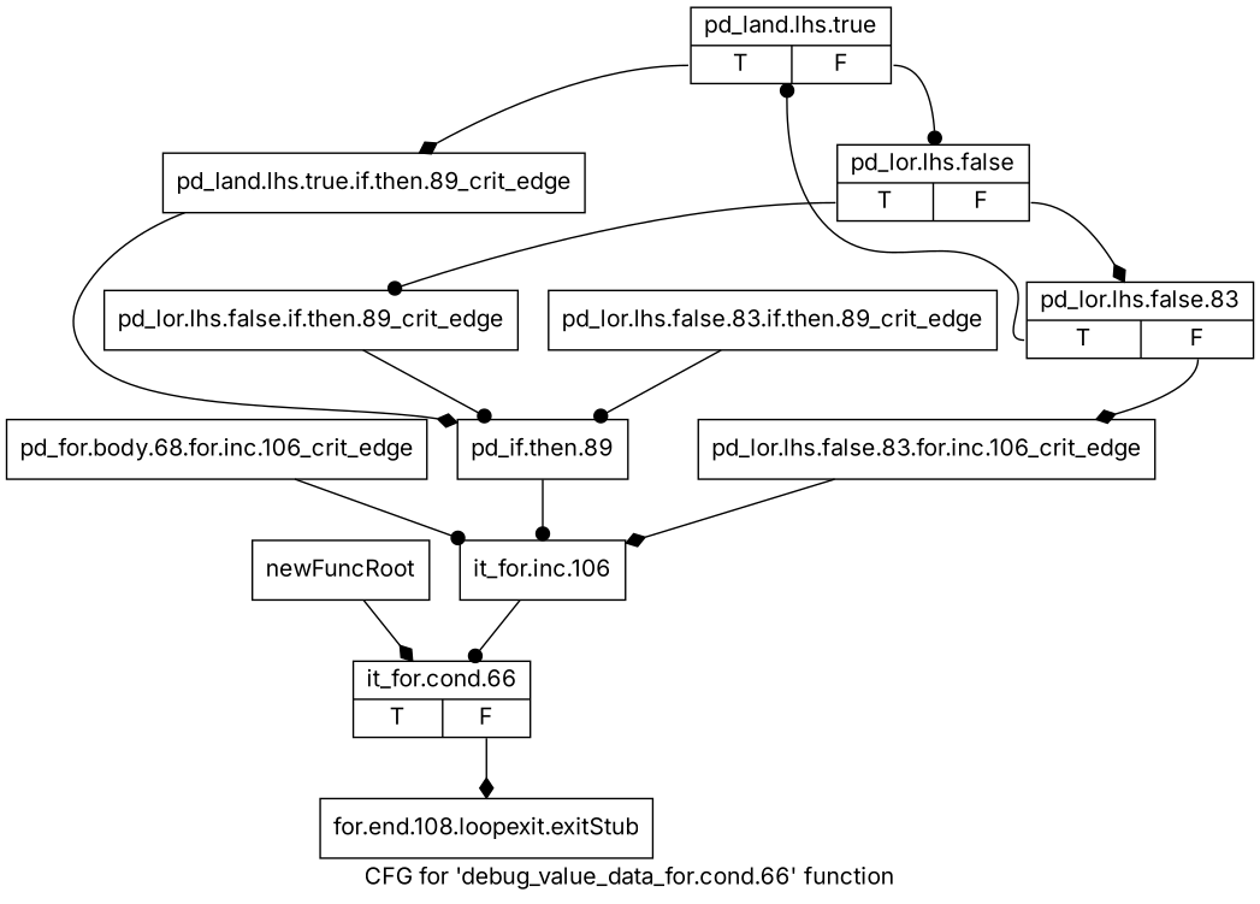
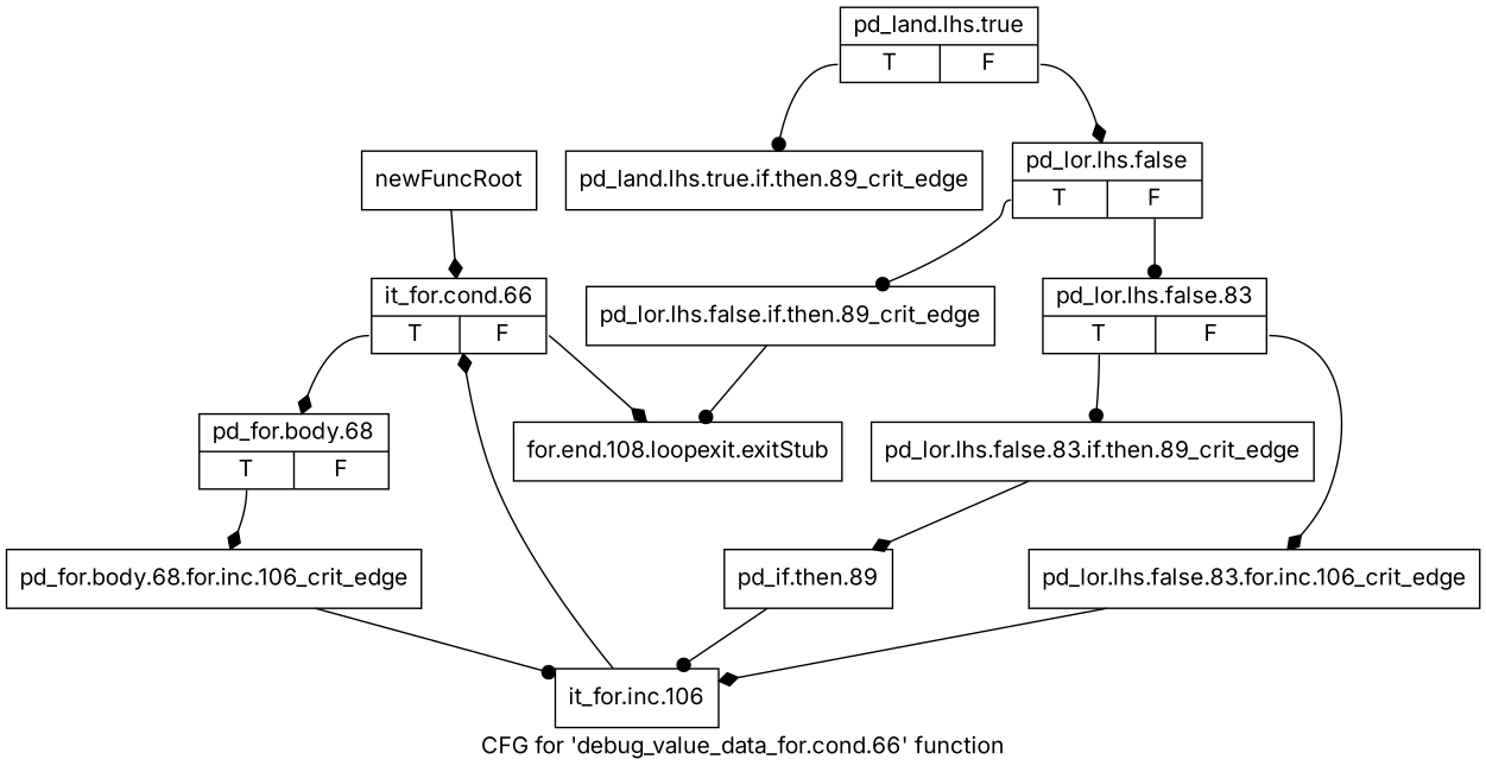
  digraph {
    fontname=Inter
    label="CFG for 'debug_value_data_for.cond.66' function"
    node [fontname=Inter shape=record]
    edge [arrowhead=diamond fontname=Inter]
    n1 [label="{newFuncRoot}"]
    n2 [label="{it_for.cond.66|{<s0>T|<s1>F}}"]
    n3 [label="{for.end.108.loopexit.exitStub}"]
+   n4 [label="{pd_for.body.68|{<s0>T|<s1>F}}"]
    n5 [label="{pd_for.body.68.for.inc.106_crit_edge}"]
    n6 [label="{it_for.inc.106}"]
    n7 [label="{pd_land.lhs.true|{<s0>T|<s1>F}}"]
    n8 [label="{pd_land.lhs.true.if.then.89_crit_edge}"]
    n9 [label="{pd_lor.lhs.false|{<s0>T|<s1>F}}"]
    n10 [label="{pd_if.then.89}"]
    n11 [label="{pd_lor.lhs.false.if.then.89_crit_edge}"]
    n12 [label="{pd_lor.lhs.false.83|{<s0>T|<s1>F}}"]
    n13 [label="{pd_lor.lhs.false.83.if.then.89_crit_edge}"]
    n14 [label="{pd_lor.lhs.false.83.for.inc.106_crit_edge}"]
    n1 -> n2
    n2 -> n3 [tailport=s1]
+   n2 -> n4 [tailport=s0]
+   n4 -> n5 [tailport=s0]
    n5 -> n6 [arrowhead=dot]
-   n6 -> n2 [arrowhead=dot]
-   n7 -> n8 [tailport=s0]
-   n7 -> n9 [arrowhead=dot tailport=s1]
-   n8 -> n10
+   n6 -> n2
+   n7 -> n8 [arrowhead=dot tailport=s0]
+   n7 -> n9 [tailport=s1]
    n9 -> n11 [arrowhead=dot tailport=s0]
-   n9 -> n12 [tailport=s1]
+   n9 -> n12 [arrowhead=dot tailport=s1]
    n10 -> n6 [arrowhead=dot]
-   n11 -> n10 [arrowhead=dot]
-   n12 -> n7 [arrowhead=dot tailport=s0]
+   n11 -> n3 [arrowhead=dot]
+   n12 -> n13 [arrowhead=dot tailport=s0]
    n12 -> n14 [tailport=s1]
-   n13 -> n10 [arrowhead=dot]
+   n13 -> n10
    n14 -> n6
  }
